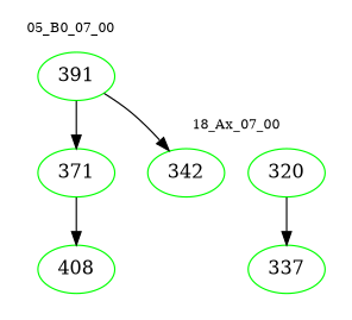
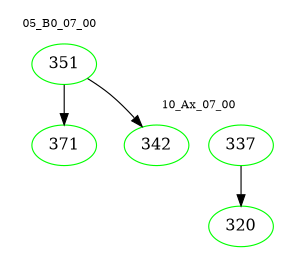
  digraph {
    node [color=green]
    edge [color=black]
    n1 [label=337]
    n2 [label=320]
    n3 [label=342]
-   n4 [label=391]
+   n4 [label=351]
    n5 [label=371]
-   n6 [label=408]
    subgraph cluster_1 {
      color=white
      fontsize=10
-     label="18_Ax_07_00"
+     label="10_Ax_07_00"
      n1
      n2
      n3
    }
    subgraph cluster_2 {
      color=white
      fontsize=10
      label="05_B0_07_00"
      n4
      n5
-     n6
    }
-   n2 -> n1
+   n1 -> n2
    n4 -> n3
    n4 -> n5
-   n5 -> n6
  }
